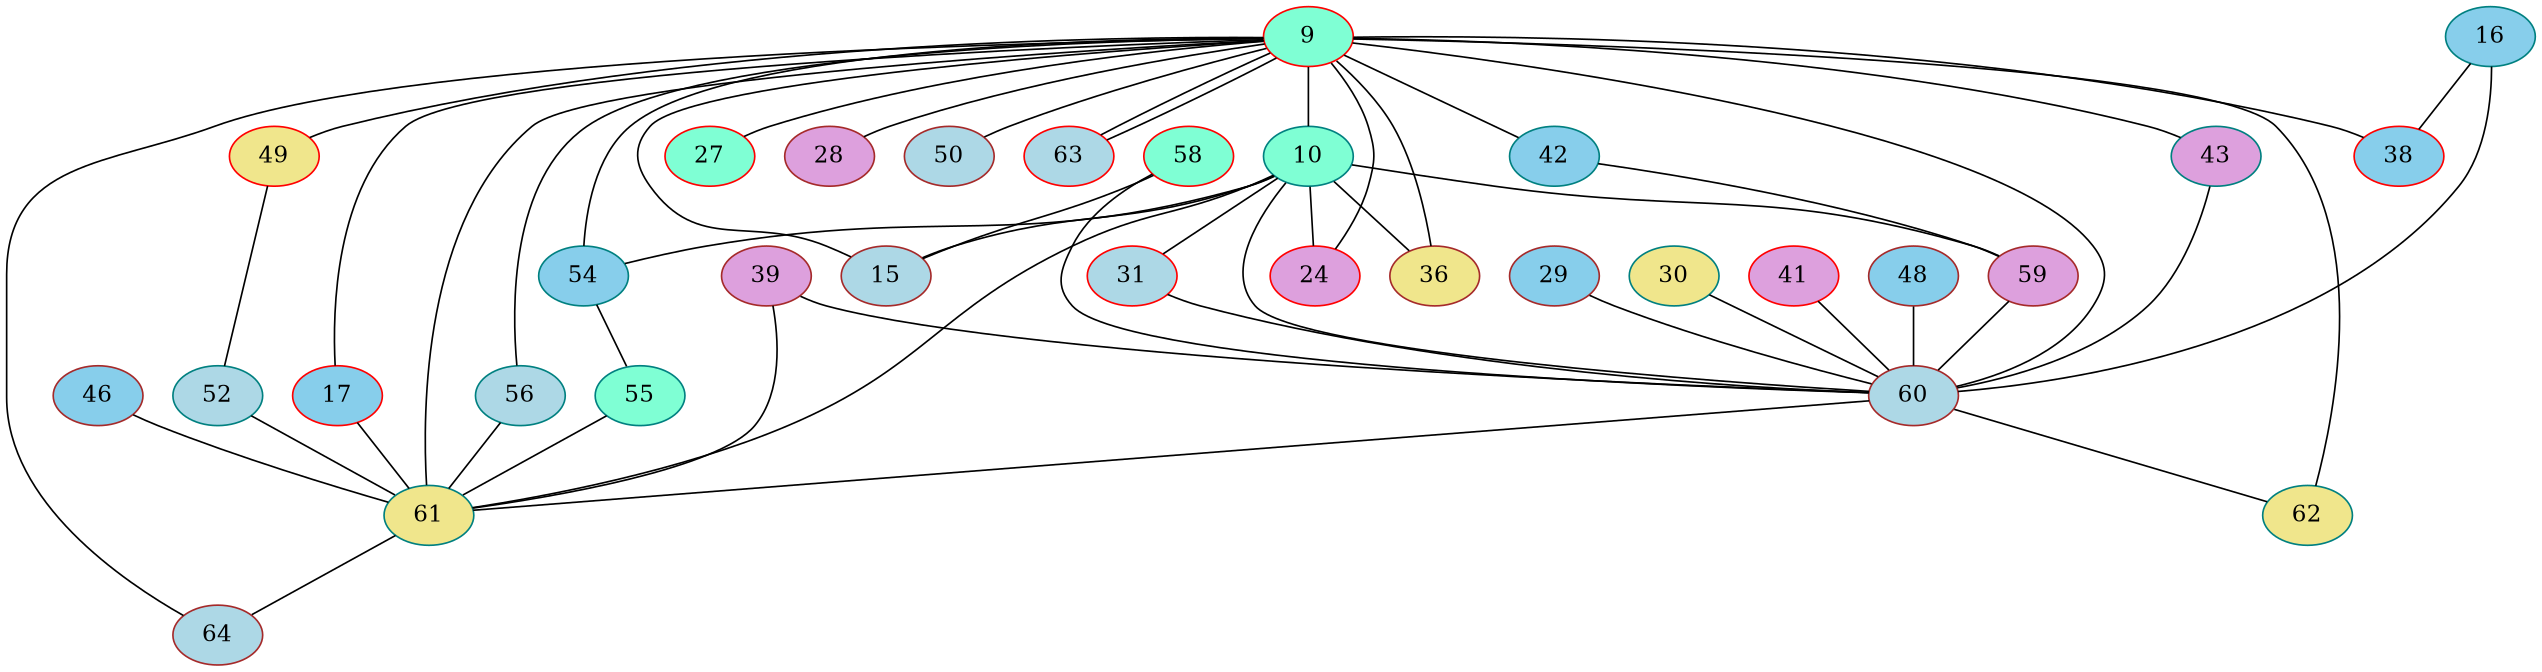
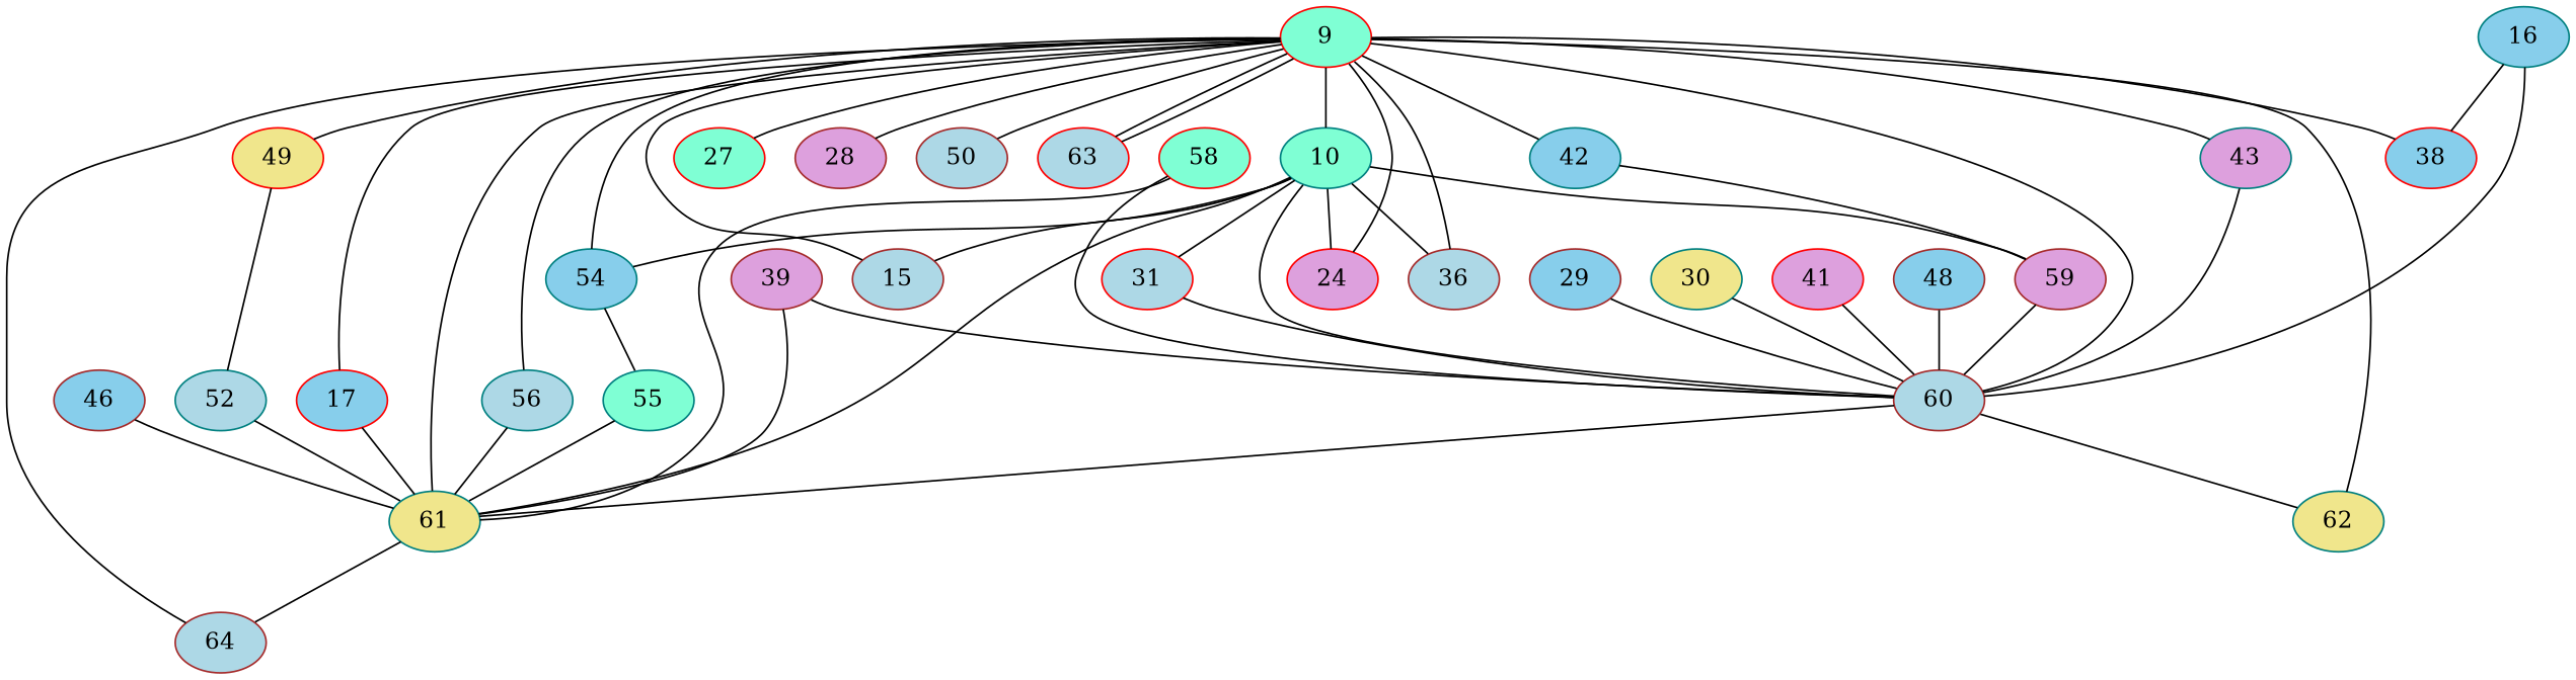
  graph {
    node [color=teal fillcolor=lightblue style=filled]
    9 [color=red fillcolor=aquamarine super="+4+3"]
    10 [fillcolor=aquamarine super="+6"]
    15 [color=brown]
    24 [color=red fillcolor=plum super="+18"]
    27 [color=red fillcolor=aquamarine]
    28 [color=brown fillcolor=plum]
-   36 [color=brown fillcolor=khaki]
+   36 [color=brown]
    38 [color=red fillcolor=skyblue super="+26+22"]
    42 [fillcolor=skyblue]
    43 [fillcolor=plum super="+12"]
    49 [color=red fillcolor=khaki]
    50 [color=brown]
    54 [fillcolor=skyblue super="+23+19+34"]
    56
    n15 [color=red fillcolor=skyblue label=17]
    60 [color=brown super="+7+35+47"]
    61 [fillcolor=khaki super="+45+53+40"]
    62 [fillcolor=khaki super="+14"]
    63 [color=red]
    64 [color=brown]
    31 [color=red super="+25"]
    59 [color=brown fillcolor=plum super="+51"]
    52
    55 [fillcolor=aquamarine]
    16 [fillcolor=skyblue]
    29 [color=brown fillcolor=skyblue]
    30 [fillcolor=khaki]
    39 [color=brown fillcolor=plum]
    41 [color=red fillcolor=plum]
    46 [color=brown fillcolor=skyblue]
    48 [color=brown fillcolor=skyblue]
    58 [color=red fillcolor=aquamarine]
    9 -- 10 [weight=8]
    9 -- 15
    9 -- 24
    9 -- 27 [weight=2]
    9 -- 28 [weight=2]
    9 -- 36
    9 -- 38 [weight=3]
    9 -- 42 [weight=2]
    9 -- 43 [weight=2]
    9 -- 49 [weight=2]
    9 -- 50 [weight=2]
    9 -- 54 [weight=3]
    9 -- 56
    9 -- n15
    9 -- 60 [weight=12]
    9 -- 61 [weight=13]
    9 -- 62 [weight=2]
    9 -- 63
    9 -- 63
    9 -- 64
    10 -- 15
    10 -- 24
    10 -- 36
    10 -- 54 [weight=2]
    10 -- 60 [weight=5]
    10 -- 61 [weight=5]
    10 -- 31 [weight=2]
    10 -- 59
    42 -- 59
    43 -- 60
    49 -- 52
    54 -- 55
    56 -- 61
    n15 -- 61
    60 -- 61 [weight=6]
    60 -- 62
    61 -- 64
    31 -- 60
    59 -- 60 [weight=3]
    52 -- 61
    55 -- 61
    16 -- 38
    16 -- 60 [weight=2]
    29 -- 60
    30 -- 60
    39 -- 60
    39 -- 61
    41 -- 60 [weight=2]
    46 -- 61 [weight=2]
    48 -- 60 [weight=2]
    58 -- 60
-   58 -- 15
+   58 -- 61
  }
